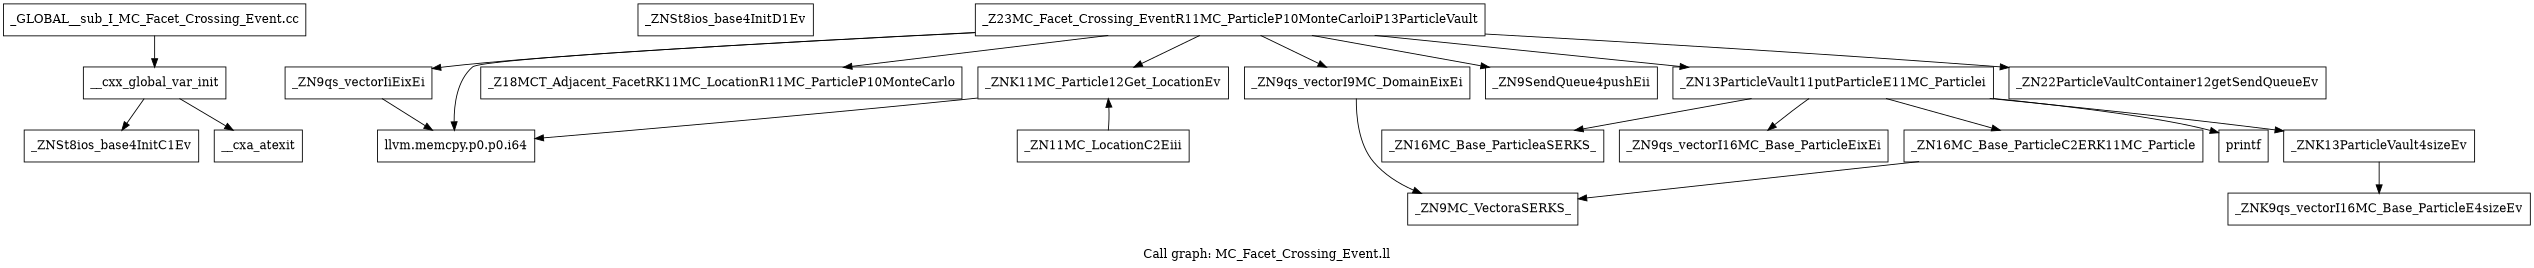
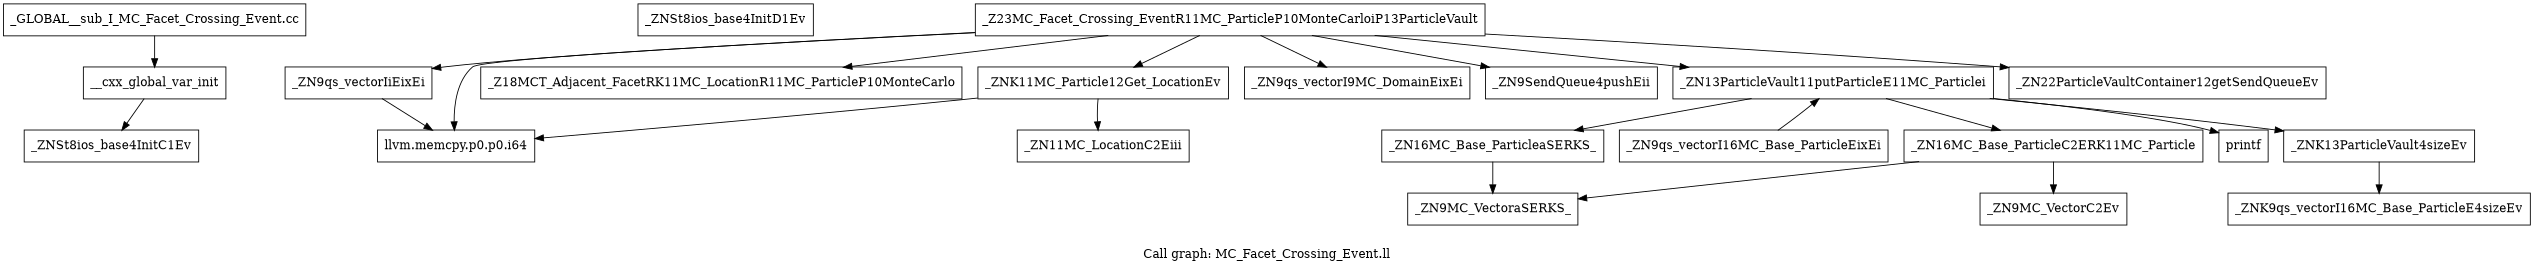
  digraph {
    label="Call graph: MC_Facet_Crossing_Event.ll"
    node [shape=record]
    n1 [label="{__cxx_global_var_init}"]
    n2 [label="{_ZNSt8ios_base4InitC1Ev}"]
-   n3 [label="{__cxa_atexit}"]
    n4 [label="{_ZNSt8ios_base4InitD1Ev}"]
    n5 [label="{_Z23MC_Facet_Crossing_EventR11MC_ParticleP10MonteCarloiP13ParticleVault}"]
    n6 [label="{_ZNK11MC_Particle12Get_LocationEv}"]
    n7 [label="{llvm.memcpy.p0.p0.i64}"]
    n8 [label="{_Z18MCT_Adjacent_FacetRK11MC_LocationR11MC_ParticleP10MonteCarlo}"]
    n9 [label="{_ZN9qs_vectorI9MC_DomainEixEi}"]
    n10 [label="{_ZN9qs_vectorIiEixEi}"]
    n11 [label="{_ZN9SendQueue4pushEii}"]
    n12 [label="{_ZN13ParticleVault11putParticleE11MC_Particlei}"]
    n13 [label="{_ZN22ParticleVaultContainer12getSendQueueEv}"]
    n14 [label="{_ZN11MC_LocationC2Eiii}"]
    n15 [label="{_ZNK13ParticleVault4sizeEv}"]
    n16 [label="{printf}"]
    n17 [label="{_ZN16MC_Base_ParticleaSERKS_}"]
    n18 [label="{_ZN16MC_Base_ParticleC2ERK11MC_Particle}"]
    n19 [label="{_ZN9qs_vectorI16MC_Base_ParticleEixEi}"]
    n20 [label="{_ZNK9qs_vectorI16MC_Base_ParticleE4sizeEv}"]
    n21 [label="{_ZN9MC_VectoraSERKS_}"]
+   n22 [label="{_ZN9MC_VectorC2Ev}"]
    n23 [label="{_GLOBAL__sub_I_MC_Facet_Crossing_Event.cc}"]
    n1 -> n2
-   n1 -> n3
    n5 -> n6
    n5 -> n7
    n5 -> n8
    n5 -> n9
    n5 -> n10
    n5 -> n11
    n5 -> n12
    n5 -> n13
    n6 -> n7
-   n14 -> n6
+   n6 -> n14
    n10 -> n7
    n12 -> n15
    n12 -> n16
    n12 -> n17
    n12 -> n18
-   n12 -> n19
+   n19 -> n12
    n15 -> n20
-   n9 -> n21
+   n17 -> n21
    n18 -> n21
+   n18 -> n22
    n23 -> n1
  }
